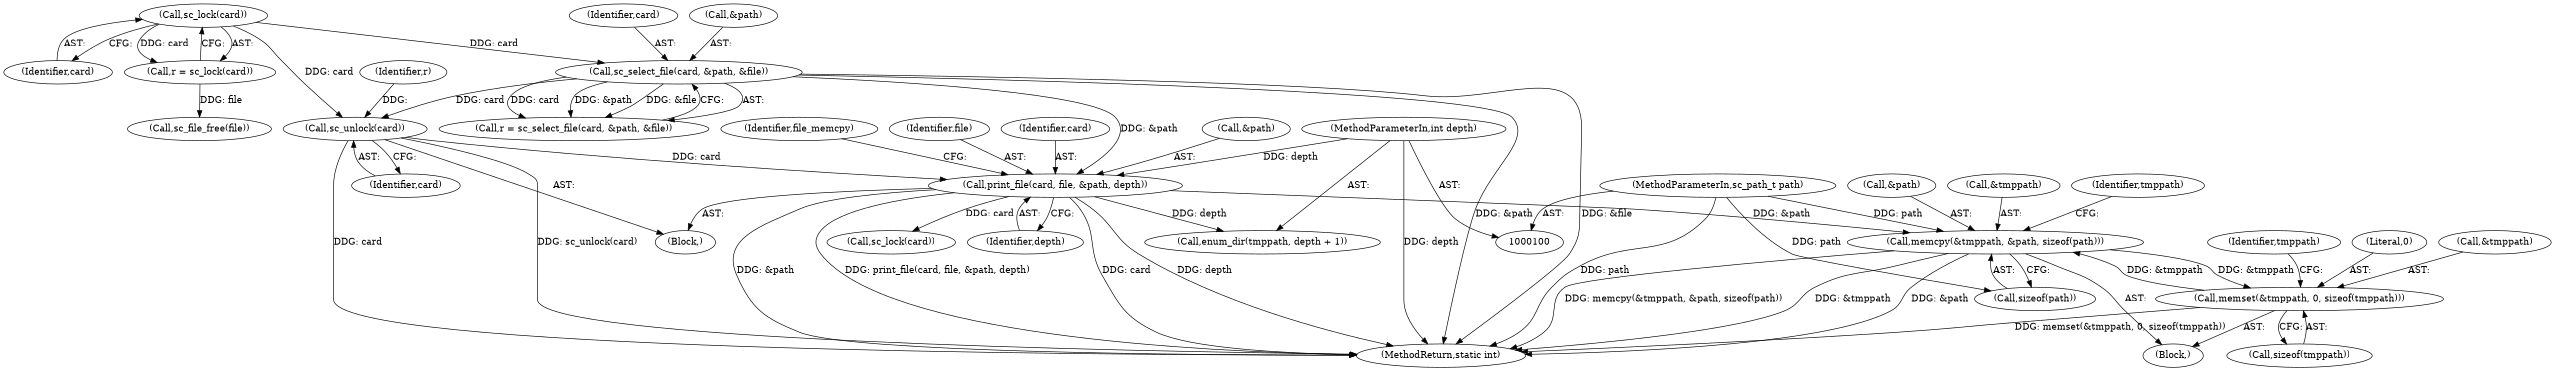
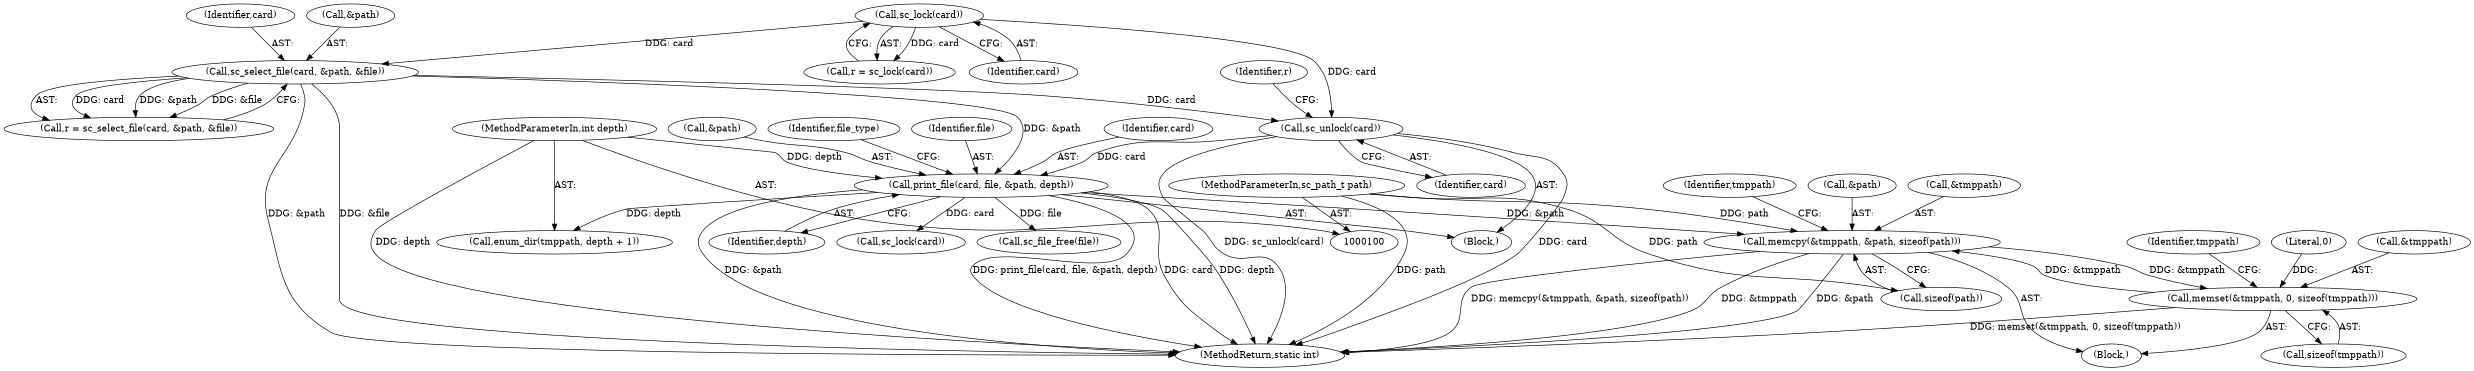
  digraph {
    n1 [label="(Call,memcpy(&tmppath, &path, sizeof(path)))"]
    n2 [label="(Call,memset(&tmppath, 0, sizeof(tmppath)))"]
    n3 [label="(Call,sizeof(path))"]
    n4 [label="(MethodReturn,static int)"]
    n5 [label="(Block,)"]
    n6 [label="(Call,sizeof(tmppath))"]
    n7 [label="(Call,print_file(card, file, &path, depth))"]
    n8 [label="(Block,)"]
    n9 [label="(Call,sc_lock(card))"]
    n10 [label="(Call,enum_dir(tmppath, depth + 1))"]
    n11 [label="(Call,sc_file_free(file))"]
    n12 [label="(Identifier,depth)"]
    n13 [label="(Call,sc_unlock(card))"]
    n14 [label="(Identifier,card)"]
    n15 [label="(Call,sc_select_file(card, &path, &file))"]
    n16 [label="(Call,r = sc_select_file(card, &path, &file))"]
    n17 [label="(Call,sc_lock(card))"]
    n18 [label="(Identifier,card)"]
    n19 [label="(Call,r = sc_lock(card))"]
    n20 [label="(MethodParameterIn,int depth)"]
    1000100
    n22 [label="(MethodParameterIn,sc_path_t path)"]
    n23 [label="(Call,&path)"]
    n24 [label="(Identifier,tmppath)"]
    n25 [label="(Call,&path)"]
    n26 [label="(Identifier,card)"]
    n27 [label="(Literal,0)"]
    n28 [label="(Call,&tmppath)"]
    n29 [label="(Call,&path)"]
-   n30 [label="(Identifier,file_memcpy)"]
+   n30 [label="(Identifier,file_type)"]
    n31 [label="(Call,&tmppath)"]
    n32 [label="(Identifier,file)"]
    n33 [label="(Identifier,r)"]
    n34 [label="(Identifier,card)"]
    n35 [label="(Identifier,tmppath)"]
    n1 -> n2 [label="DDG: &tmppath"]
    n1 -> n3 [label="CFG: "]
    n1 -> n4 [label="DDG: &tmppath"]
    n1 -> n4 [label="DDG: &path"]
    n1 -> n4 [label="DDG: memcpy(&tmppath, &path, sizeof(path))"]
    n1 -> n5 [label="AST: "]
    n2 -> n1 [label="DDG: &tmppath"]
    n2 -> n4 [label="DDG: memset(&tmppath, 0, sizeof(tmppath))"]
    n2 -> n5 [label="AST: "]
    n2 -> n6 [label="CFG: "]
    n3 -> n1 [label="AST: "]
    n6 -> n2 [label="AST: "]
    n7 -> n1 [label="DDG: &path"]
    n7 -> n4 [label="DDG: card"]
    n7 -> n4 [label="DDG: depth"]
    n7 -> n4 [label="DDG: &path"]
    n7 -> n4 [label="DDG: print_file(card, file, &path, depth)"]
    n7 -> n8 [label="AST: "]
    n7 -> n9 [label="DDG: card"]
    n7 -> n10 [label="DDG: depth"]
-   n19 -> n11 [label="DDG: file"]
+   n7 -> n11 [label="DDG: file"]
    n7 -> n12 [label="CFG: "]
    n12 -> n7 [label="AST: "]
    n13 -> n4 [label="DDG: card"]
    n13 -> n4 [label="DDG: sc_unlock(card)"]
    n13 -> n7 [label="DDG: card"]
    n13 -> n8 [label="AST: "]
    n13 -> n14 [label="CFG: "]
    n14 -> n13 [label="AST: "]
    n15 -> n4 [label="DDG: &path"]
    n15 -> n4 [label="DDG: &file"]
    n15 -> n7 [label="DDG: &path"]
    n15 -> n13 [label="DDG: card"]
    n15 -> n16 [label="AST: "]
    n15 -> n16 [label="DDG: card"]
    n15 -> n16 [label="DDG: &path"]
    n15 -> n16 [label="DDG: &file"]
    n16 -> n15 [label="CFG: "]
    n17 -> n13 [label="DDG: card"]
    n17 -> n15 [label="DDG: card"]
    n17 -> n18 [label="CFG: "]
    n17 -> n19 [label="AST: "]
    n17 -> n19 [label="DDG: card"]
    n18 -> n17 [label="AST: "]
    n19 -> n17 [label="CFG: "]
    n20 -> n4 [label="DDG: depth"]
    n20 -> n7 [label="DDG: depth"]
    n20 -> n10 [label="AST: "]
    n20 -> 1000100 [label="AST: "]
    n22 -> n1 [label="DDG: path"]
    n22 -> n3 [label="DDG: path"]
    n22 -> n4 [label="DDG: path"]
    n22 -> 1000100 [label="AST: "]
    n23 -> n1 [label="AST: "]
    n24 -> n2 [label="CFG: "]
    n25 -> n7 [label="AST: "]
    n26 -> n15 [label="AST: "]
-   n27 -> n2 [label="AST: "]
+   n27 -> n2 [label="DDG: "]
    n28 -> n1 [label="AST: "]
    n29 -> n15 [label="AST: "]
    n30 -> n7 [label="CFG: "]
    n31 -> n2 [label="AST: "]
    n32 -> n7 [label="AST: "]
-   n33 -> n13 [label="DDG: "]
+   n33 -> n13 [label="CFG: "]
    n34 -> n7 [label="AST: "]
    n35 -> n1 [label="CFG: "]
  }
